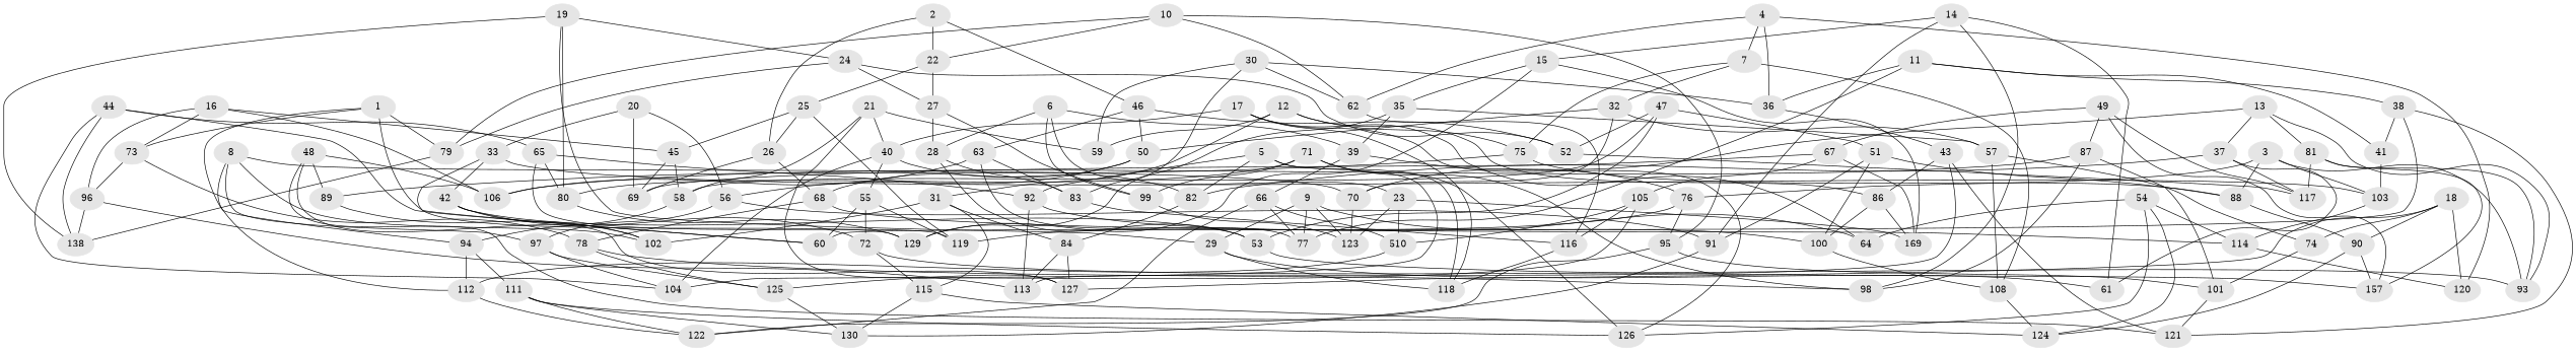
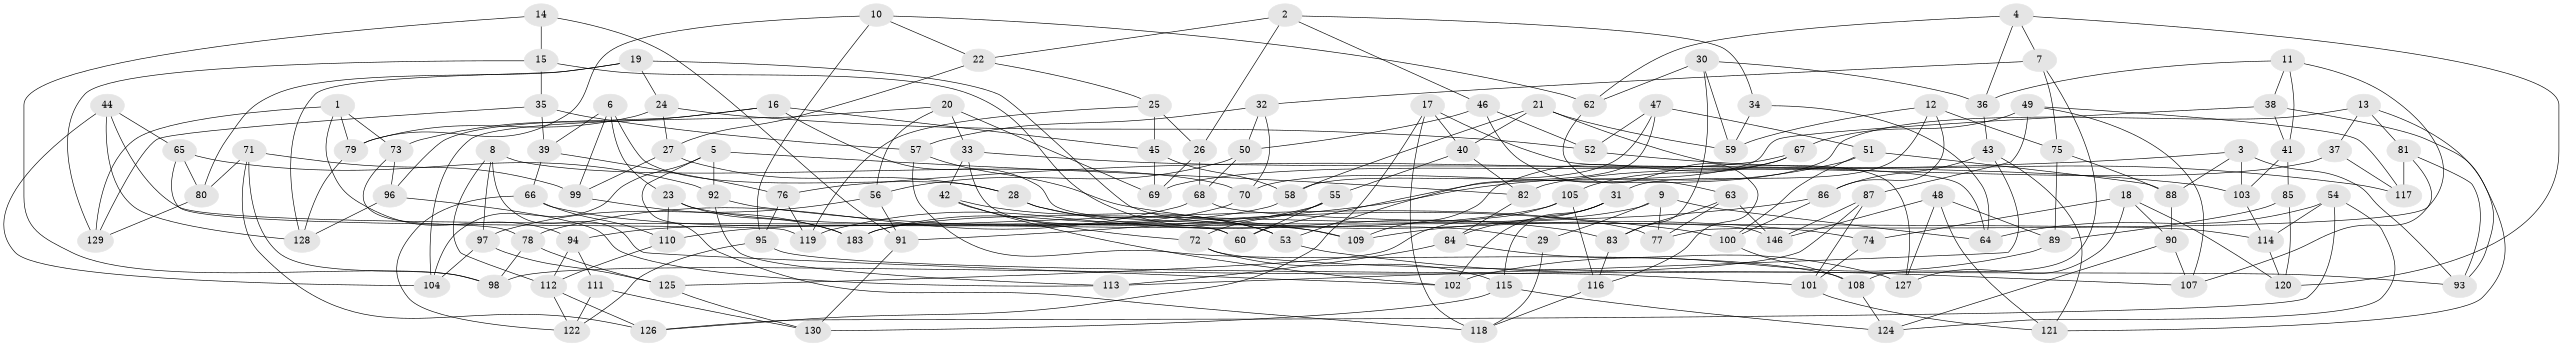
  graph {
    node [color=gray90 style=filled]
    1
    73
    79
    94
    129
    96
    78
-   128 [label=138]
+   128
    112
    111
    2
    22
    26
+   34
    46
    25
    27
    69
    68
    64
    59
    52
    50
    63
    3
    76
    88
    93
    103
    95
    119
    90
    114
    4
    7
    36
    62
    120
    32
    75
    108
    43
    116
    5
    82
    92
    104
    118
    84
    113
    100
    6
    23
    28
    39
    99
-   123
-   109 [label=169]
-   110 [label=510]
+   123 [label=183]
+   109
+   110
    53
    83
    66
    70
    57
    89
    124
    8
    97
    102
    125
    122
    9
    29
    77
-   61
    10
    101
    11
    38
    41
    60
    121
+   85
    12
    31
    86
    115
    13
    37
    81
    117
-   107 [label=157]
+   107
    14
    15
    91
    98
    35
    130
    16
    45
-   106
+   106 [label=146]
    58
    17
    40
    126
    55
    18
    74
    127
    19
    24
    80
    20
    33
    56
    42
    21
    30
    72
    44
    65
    47
    51
    48
    49
    67
    87
    105
    54
    71
    1 -- 73
    1 -- 79
    1 -- 94
    1 -- 129
    73 -- 96
    73 -- 78
    79 -- 128
    94 -- 112
    94 -- 111
    96 -- 128
    96 -- 113
    78 -- 125
    78 -- 98
    112 -- 122
    111 -- 122
    111 -- 130
-   111 -- 126
+   112 -- 126
    2 -- 22
    2 -- 26
+   2 -- 34
    2 -- 46
    22 -- 25
    22 -- 27
    26 -- 69
    26 -- 68
+   34 -- 64
+   34 -- 59
    46 -- 52
    46 -- 50
    46 -- 63
    25 -- 26
    25 -- 119
    25 -- 45
    27 -- 28
    27 -- 99
    68 -- 78
    68 -- 114
    52 -- 117
    50 -- 68
    50 -- 56
    63 -- 83
    63 -- 77
    63 -- 106
    3 -- 76
    3 -- 88
    3 -- 93
    3 -- 103
    76 -- 95
    76 -- 119
    88 -- 90
    103 -- 114
    95 -- 122
    95 -- 101
    90 -- 124
    90 -- 107
    114 -- 120
    4 -- 7
    4 -- 36
    4 -- 62
    4 -- 120
    7 -- 32
    7 -- 75
    7 -- 108
    36 -- 43
    62 -- 116
    32 -- 50
    32 -- 70
    32 -- 57
    75 -- 88
    75 -- 89
    108 -- 124
    43 -- 113
    43 -- 121
    43 -- 86
    116 -- 118
    5 -- 82
    5 -- 92
    5 -- 104
    5 -- 118
    82 -- 84
    92 -- 113
    92 -- 100
    84 -- 113
    84 -- 127
    100 -- 108
    6 -- 23
    6 -- 28
    6 -- 39
    6 -- 99
    23 -- 123
    23 -- 109
    23 -- 110
    28 -- 53
    28 -- 83
    39 -- 76
    39 -- 66
    99 -- 123
    110 -- 112
    53 -- 107
    83 -- 116
    66 -- 110
    66 -- 122
    66 -- 77
    70 -- 123
    57 -- 108
    57 -- 74
    89 -- 102
    8 -- 112
    8 -- 70
    8 -- 97
    8 -- 102
    97 -- 104
    97 -- 125
    125 -- 130
    9 -- 64
    9 -- 123
    9 -- 29
    9 -- 77
    29 -- 118
-   29 -- 61
    10 -- 79
    10 -- 22
    10 -- 95
    10 -- 62
    101 -- 121
    11 -- 36
    11 -- 77
    11 -- 38
    11 -- 41
    38 -- 41
    38 -- 60
    38 -- 121
    41 -- 103
+   41 -- 85
+   85 -- 120
+   85 -- 89
    12 -- 59
    12 -- 75
    12 -- 31
    12 -- 86
    31 -- 84
    31 -- 102
    31 -- 115
    86 -- 100
    86 -- 109
    115 -- 124
    115 -- 130
    13 -- 93
    13 -- 70
    13 -- 37
    13 -- 81
    37 -- 82
-   37 -- 61
    37 -- 117
    81 -- 93
    81 -- 117
    81 -- 107
-   14 -- 61
    14 -- 15
    14 -- 91
    14 -- 98
    15 -- 129
    15 -- 109
    15 -- 35
    91 -- 130
    35 -- 129
    35 -- 39
    35 -- 57
    16 -- 73
    16 -- 96
    16 -- 45
    16 -- 106
    45 -- 69
    45 -- 58
    58 -- 94
    17 -- 64
    17 -- 118
    17 -- 40
    17 -- 126
    40 -- 82
    40 -- 55
    55 -- 119
    55 -- 60
    55 -- 72
    18 -- 90
    18 -- 120
    18 -- 74
    18 -- 127
    74 -- 101
    19 -- 128
    19 -- 29
    19 -- 24
    19 -- 80
    24 -- 79
    24 -- 27
    24 -- 52
    80 -- 129
    20 -- 69
-   40 -- 104
+   20 -- 104
    20 -- 33
    20 -- 56
    33 -- 103
    33 -- 60
    33 -- 42
    56 -- 97
    56 -- 91
    42 -- 53
    42 -- 102
    42 -- 72
    21 -- 59
    21 -- 58
    21 -- 40
    21 -- 127
    30 -- 59
    30 -- 36
    30 -- 62
    30 -- 83
    72 -- 93
    72 -- 115
    44 -- 128
    44 -- 104
    44 -- 60
    44 -- 65
    65 -- 119
    65 -- 92
    65 -- 80
    47 -- 52
    47 -- 53
    47 -- 58
    47 -- 51
    51 -- 88
    51 -- 100
    51 -- 91
    48 -- 89
    48 -- 121
    48 -- 106
    48 -- 127
    49 -- 117
    49 -- 107
    49 -- 67
    49 -- 87
    67 -- 69
    67 -- 109
    67 -- 105
    87 -- 101
    87 -- 98
    87 -- 106
    105 -- 116
    105 -- 110
    105 -- 125
    54 -- 64
    54 -- 114
    54 -- 124
    54 -- 126
    71 -- 99
    71 -- 98
    71 -- 126
    71 -- 80
  }
